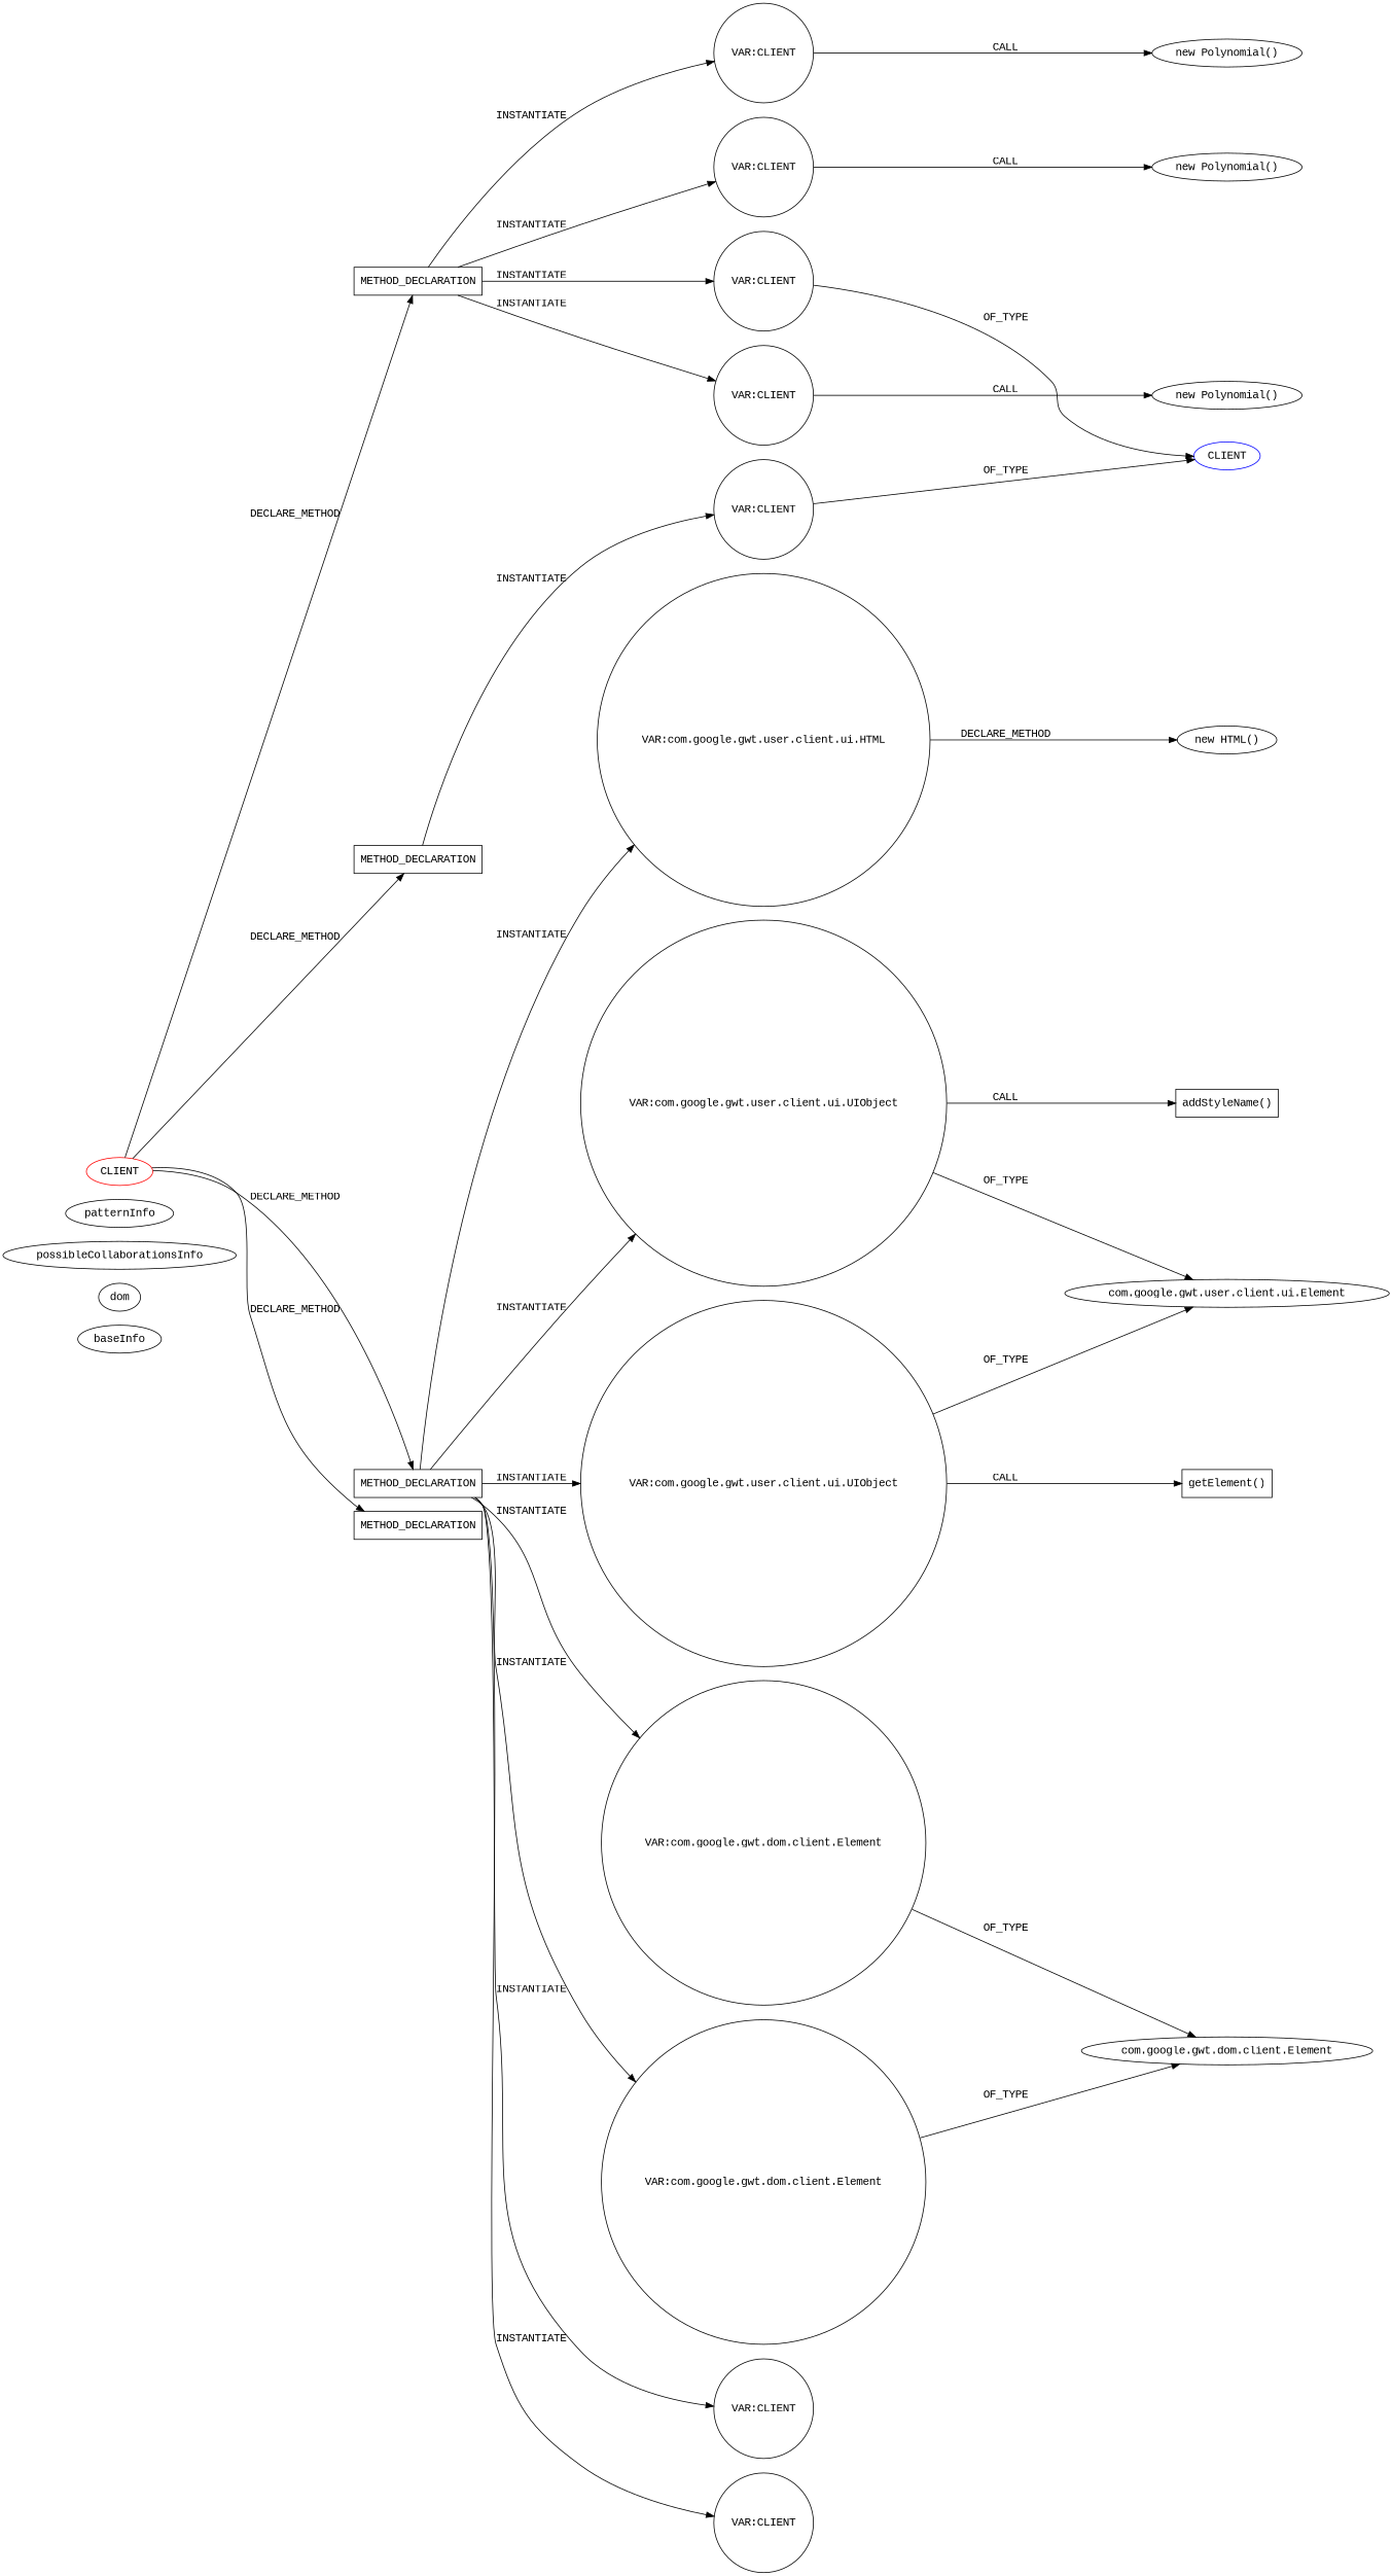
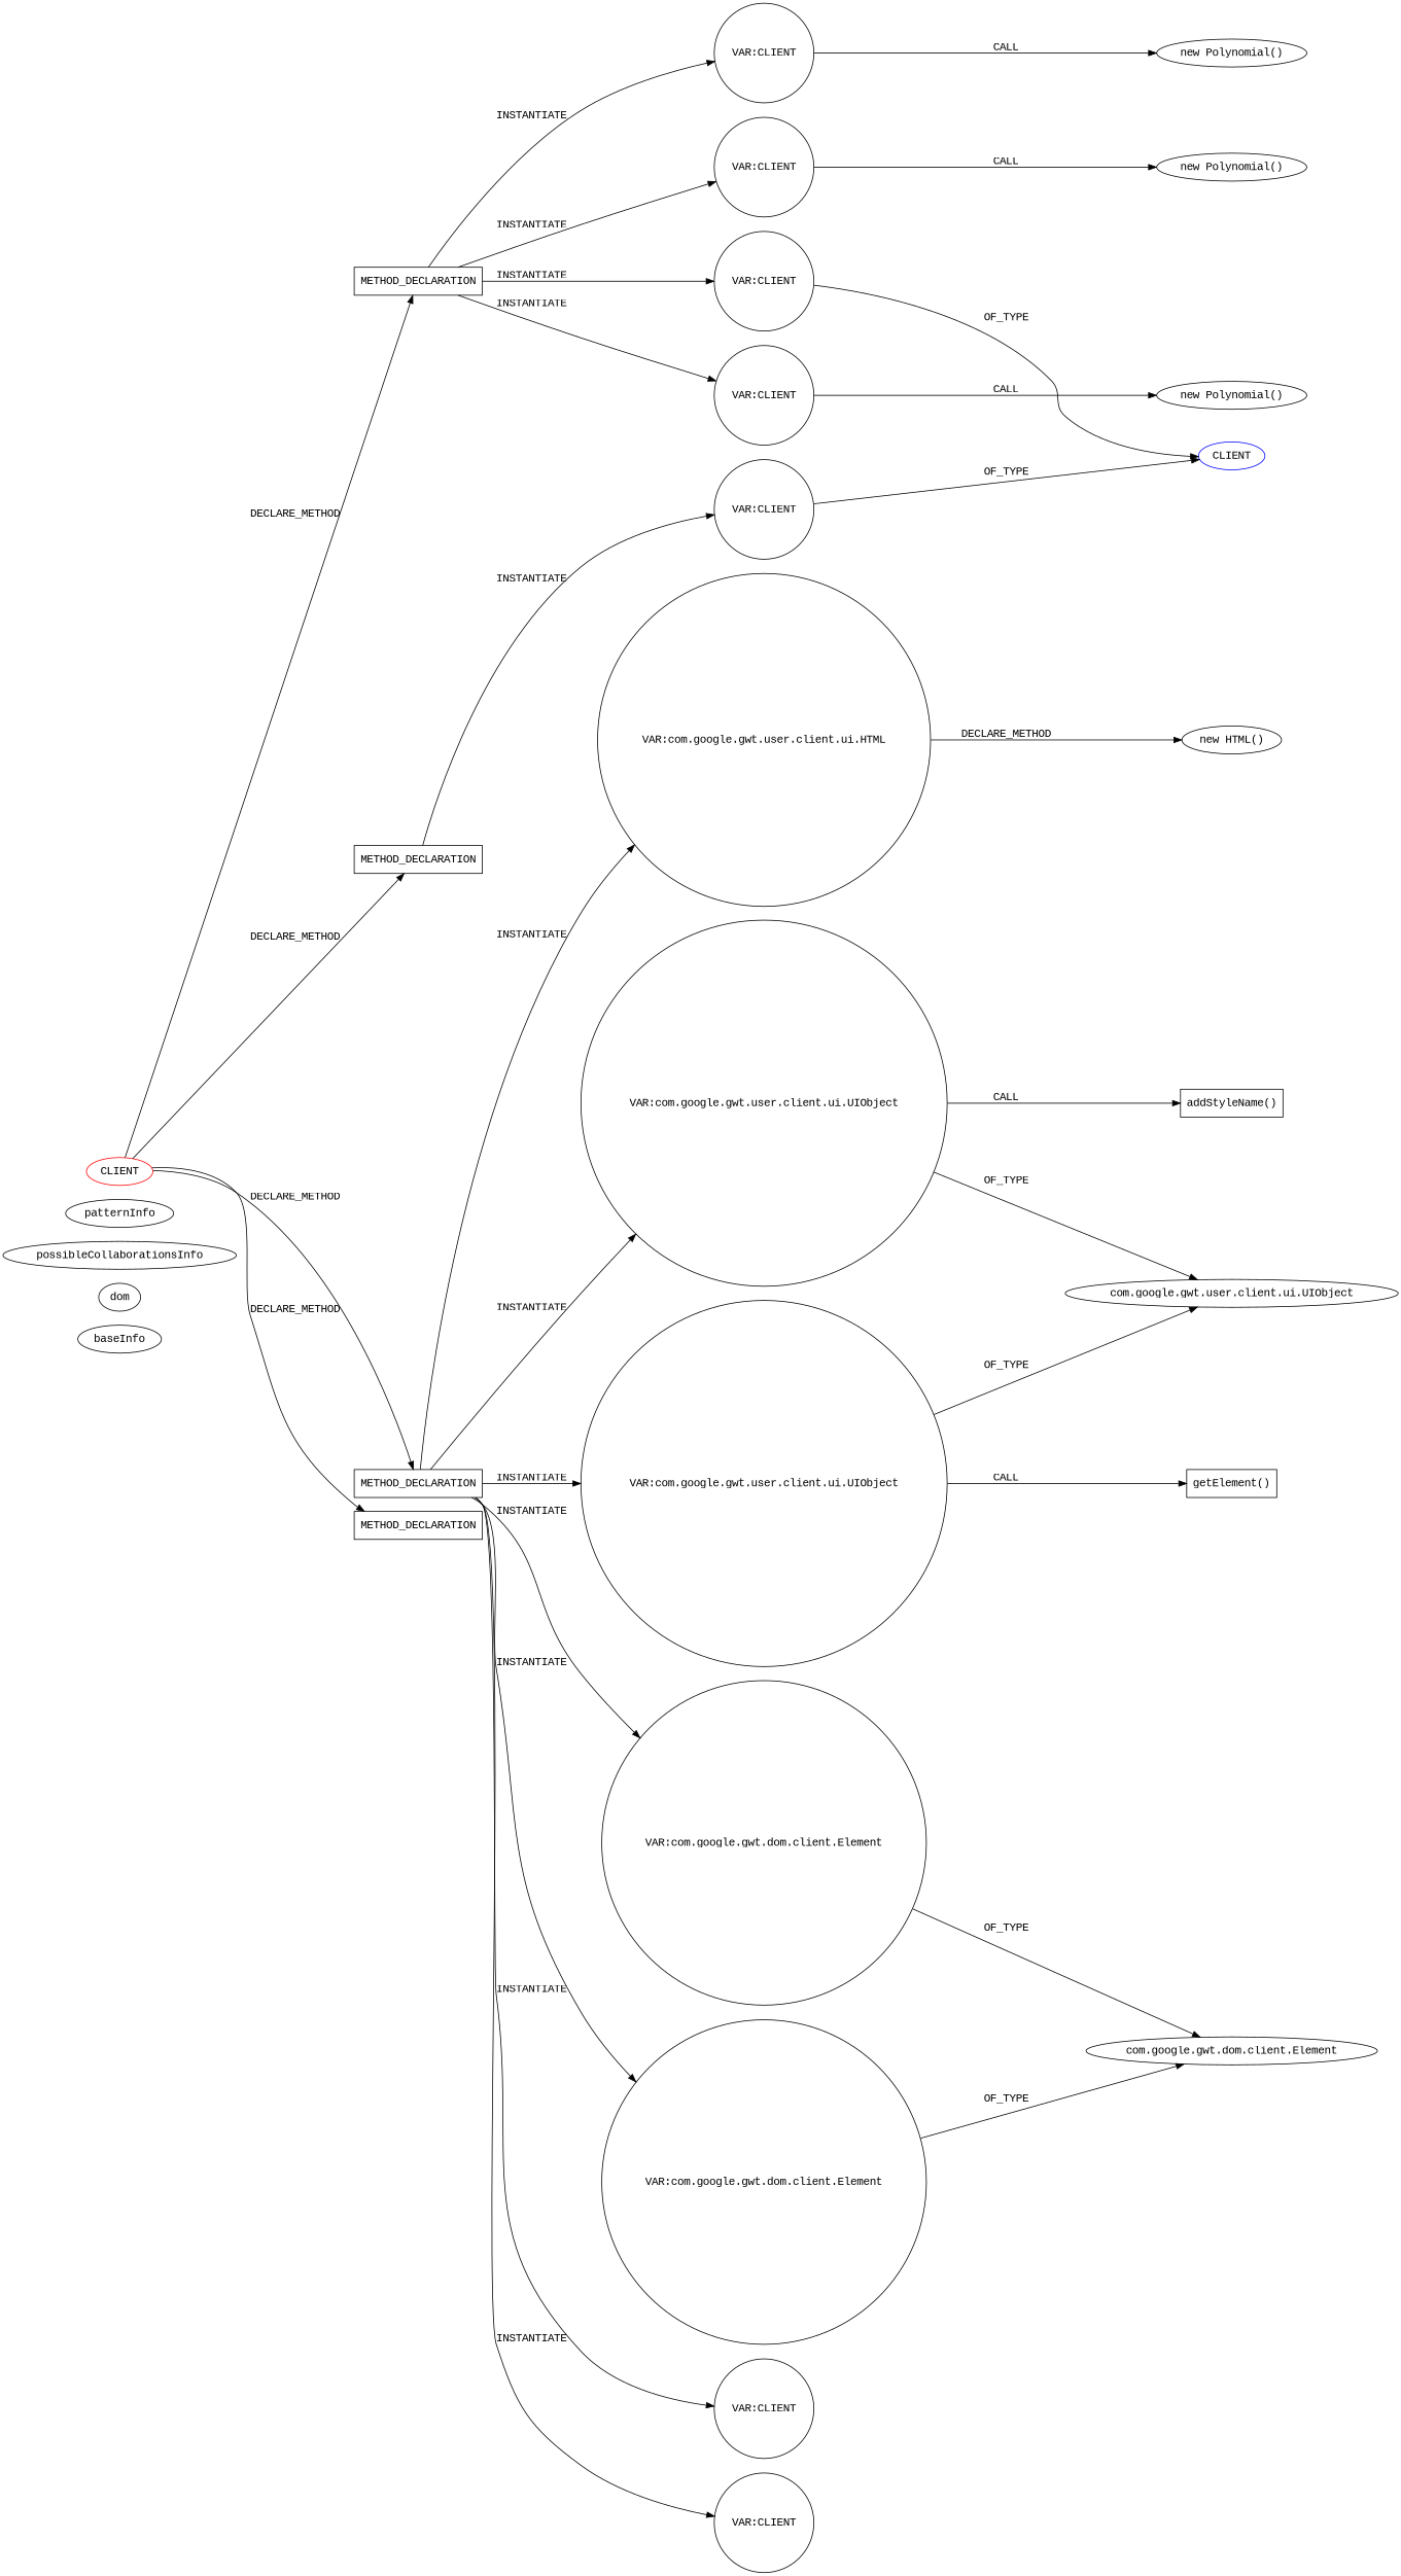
  digraph {
    fontname="Liberation Mono"
    rankdir=LR
    node [fontname="Liberation Mono" isFrameworkType=false vertexType=VARIABLE_EXPRESION]
    edge [fontname="Liberation Mono"]
    baseInfo [category=pattern graphId=926 isAnonymous=false possibleRelation=false isFrameworkType="" vertexType=""]
    n2 [label=dom isFrameworkType="" vertexType=""]
    possibleCollaborationsInfo [isFrameworkType="" vertexType=""]
    patternInfo [frequency=2.0 patternRootClient=0 isFrameworkType="" vertexType=""]
    n5 [label="new Polynomial()" vertexType=CONSTRUCTOR_CALL]
    n6 [label="VAR:CLIENT" shape=circle]
    n7 [label=METHOD_DECLARATION shape=box vertexType=CLIENT_METHOD_DECLARATION]
    n8 [label="VAR:CLIENT" shape=circle]
    n9 [label="VAR:CLIENT" shape=circle]
    n10 [label="VAR:CLIENT" shape=circle]
    n11 [color=blue label=CLIENT vertexType=REFERENCE_CLIENT_CLASS_DECLARATION]
    n12 [label="new Polynomial()" vertexType=CONSTRUCTOR_CALL]
    n13 [label="new Polynomial()" vertexType=CONSTRUCTOR_CALL]
    n14 [color=red label=CLIENT vertexType=ROOT_CLIENT_CLASS_DECLARATION]
    n15 [label=METHOD_DECLARATION shape=box vertexType=CLIENT_METHOD_DECLARATION]
    n16 [label=METHOD_DECLARATION shape=box vertexType=CLIENT_METHOD_DECLARATION]
    n17 [label=METHOD_DECLARATION shape=box vertexType=CLIENT_METHOD_DECLARATION]
    n18 [label="VAR:com.google.gwt.user.client.ui.UIObject" shape=circle]
    n19 [label="VAR:com.google.gwt.dom.client.Element" shape=circle]
    n20 [label="VAR:CLIENT" shape=circle]
    n21 [label="VAR:CLIENT" shape=circle]
    n22 [label="VAR:com.google.gwt.user.client.ui.UIObject" shape=circle]
    n23 [label="VAR:com.google.gwt.user.client.ui.HTML" shape=circle]
    n24 [label="VAR:com.google.gwt.dom.client.Element" shape=circle]
    n25 [label="VAR:CLIENT" shape=circle]
-   n26 [label="com.google.gwt.user.client.ui.Element" vertexType=FRAMEWORK_CLASS_TYPE]
+   n26 [label="com.google.gwt.user.client.ui.UIObject" vertexType=FRAMEWORK_CLASS_TYPE]
    n27 [label="addStyleName()" shape=box vertexType=INSIDE_CALL]
    n28 [label="com.google.gwt.dom.client.Element" vertexType=FRAMEWORK_CLASS_TYPE]
    n29 [label="getElement()" shape=box vertexType=INSIDE_CALL]
    n30 [label="new HTML()" vertexType=CONSTRUCTOR_CALL]
    n6 -> n5 [label=CALL]
    n7 -> n6 [label=INSTANTIATE]
    n7 -> n8 [label=INSTANTIATE]
    n7 -> n9 [label=INSTANTIATE]
    n7 -> n10 [label=INSTANTIATE]
    n8 -> n11 [label=OF_TYPE]
    n9 -> n12 [label=CALL]
    n10 -> n13 [label=CALL]
    n14 -> n7 [label=DECLARE_METHOD]
    n14 -> n15 [label=DECLARE_METHOD]
    n14 -> n16 [label=DECLARE_METHOD]
    n14 -> n17 [label=DECLARE_METHOD]
    n15 -> n18 [label=INSTANTIATE]
    n15 -> n19 [label=INSTANTIATE]
    n15 -> n20 [label=INSTANTIATE]
    n15 -> n21 [label=INSTANTIATE]
    n15 -> n22 [label=INSTANTIATE]
    n15 -> n23 [label=INSTANTIATE]
    n15 -> n24 [label=INSTANTIATE]
    n16 -> n25 [label=INSTANTIATE]
    n18 -> n26 [label=OF_TYPE]
    n18 -> n27 [label=CALL]
    n19 -> n28 [label=OF_TYPE]
    n22 -> n26 [label=OF_TYPE]
    n22 -> n29 [label=CALL]
    n23 -> n30 [label=DECLARE_METHOD]
    n24 -> n28 [label=OF_TYPE]
    n25 -> n11 [label=OF_TYPE]
  }
